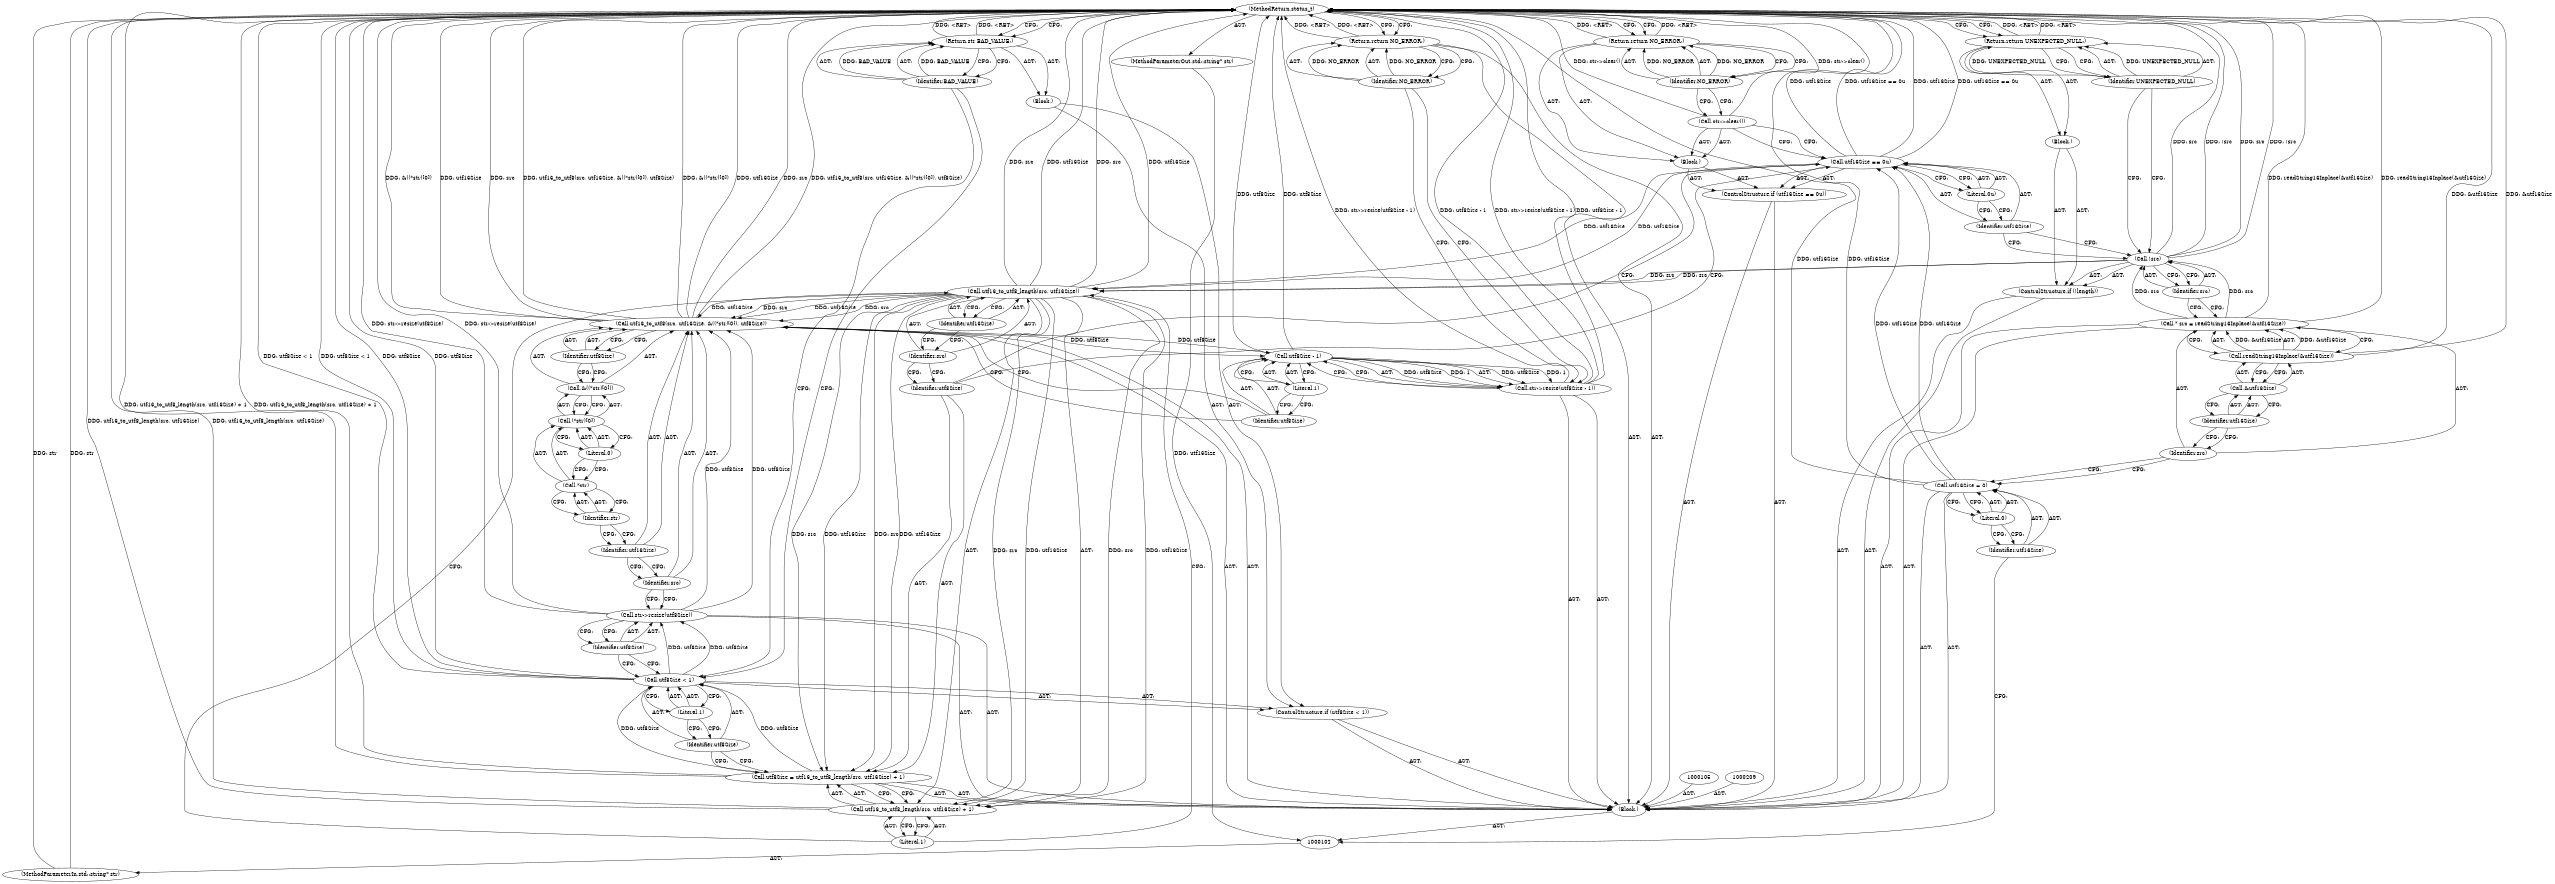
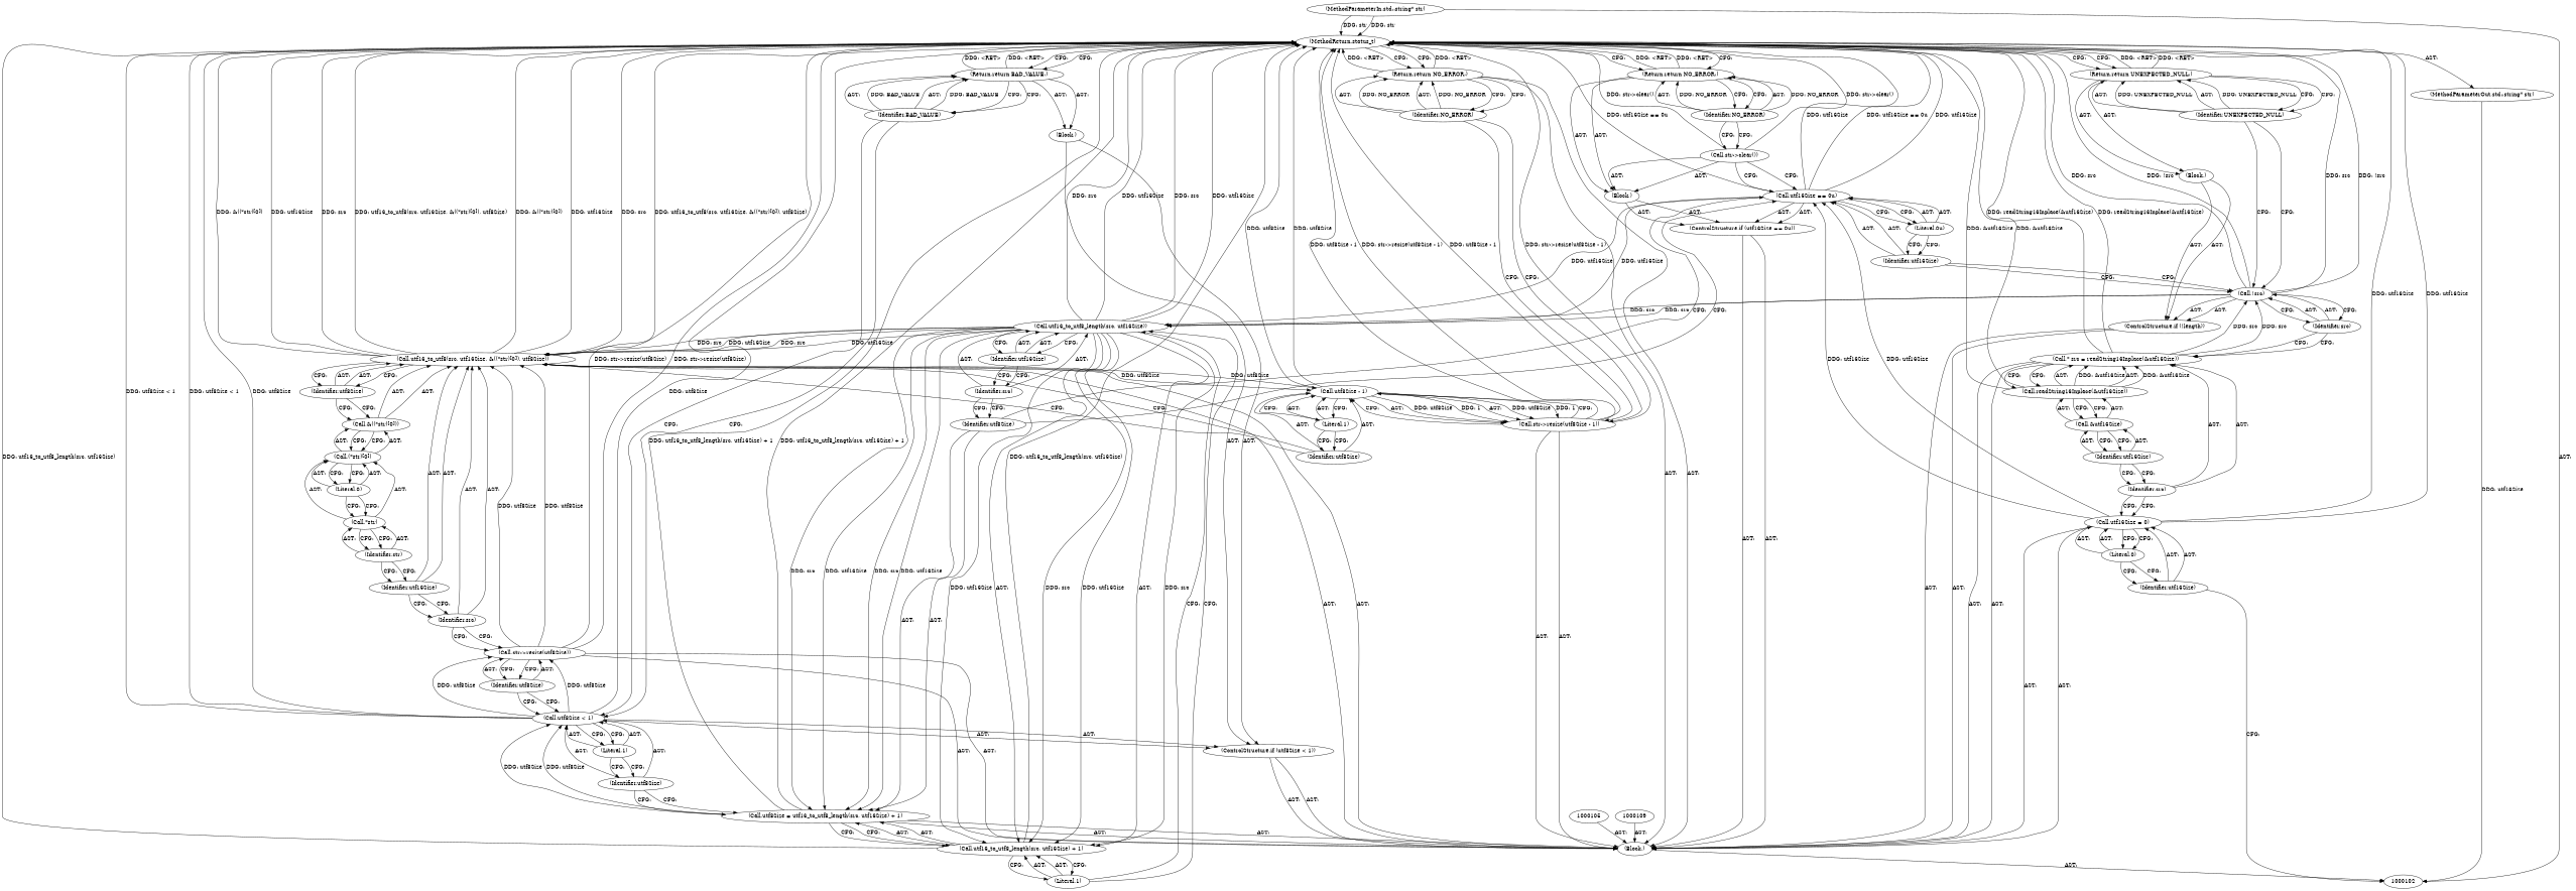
  digraph {
    n1 [label="(MethodReturn,status_t)"]
    n2 [label="(Return,return NO_ERROR;)"]
-   n3 [label="(Return,str BAD_VALUE;)"]
+   n3 [label="(Return,return BAD_VALUE;)"]
    n4 [label="(Return,return NO_ERROR;)"]
    n5 [label="(Return,return UNEXPECTED_NULL;)"]
    n6 [label="(MethodParameterOut,std::string* str)"]
    n7 [label="(Identifier,NO_ERROR)"]
    n8 [label="(Block,)"]
    n9 [label="(Block,)"]
    n10 [label="(Identifier,BAD_VALUE)"]
    n11 [label="(Block,)"]
    n12 [label="(Identifier,NO_ERROR)"]
    n13 [label="(Block,)"]
    n14 [label="(Identifier,UNEXPECTED_NULL)"]
    n15 [label="(MethodParameterIn,std::string* str)"]
    1000102
    n17 [label="(Call,str->clear())"]
    n18 [label="(Call,utf16Size == 0u)"]
    n19 [label="(ControlStructure,if (utf16Size == 0u))"]
    n20 [label="(Call,utf8Size = utf16_to_utf8_length(src, utf16Size) + 1)"]
    n21 [label="(Call,utf16_to_utf8_length(src, utf16Size) + 1)"]
    n22 [label="(Call,utf8Size < 1)"]
    n23 [label="(Literal,1)"]
    n24 [label="(Literal,1)"]
    n25 [label="(ControlStructure,if (utf8Size < 1))"]
    n26 [label="(Call,str->resize(utf8Size))"]
    n27 [label="(Identifier,utf8Size)"]
    n28 [label="(Call,utf16_to_utf8_length(src, utf16Size))"]
    n29 [label="(Literal,0u)"]
    n30 [label="(Identifier,utf16Size)"]
    n31 [label="(Call,utf16_to_utf8(src, utf16Size, &((*str)[0]), utf8Size))"]
    n32 [label="(Identifier,src)"]
    n33 [label="(Identifier,utf8Size)"]
    n34 [label="(Call,utf8Size - 1)"]
    n35 [label="(Identifier,utf8Size)"]
    n36 [label="(Identifier,utf8Size)"]
    n37 [label="(Literal,0)"]
    n38 [label="(Call,utf16Size = 0)"]
    n39 [label="(Identifier,utf16Size)"]
    n40 [label="(Identifier,src)"]
    n41 [label="(Identifier,utf16Size)"]
    n42 [label="(Call,&((*str)[0]))"]
    n43 [label="(Call,(*str)[0])"]
    n44 [label="(Literal,0)"]
    n45 [label="(Call,*str)"]
    n46 [label="(Identifier,str)"]
    n47 [label="(Literal,1)"]
    n48 [label="(Call,str->resize(utf8Size - 1))"]
    n49 [label="(Identifier,utf8Size)"]
    n50 [label="(Call,* src = readString16Inplace(&utf16Size))"]
    n51 [label="(Call,readString16Inplace(&utf16Size))"]
    n52 [label="(Call,!src)"]
    n53 [label="(Call,&utf16Size)"]
    n54 [label="(ControlStructure,if (!length))"]
    n55 [label="(Identifier,src)"]
    n56 [label="(Identifier,src)"]
    n57 [label="(Identifier,utf16Size)"]
    n58 [label="(Identifier,utf16Size)"]
    1000105
-   1000109 [label=1000209]
+   1000109
    n1 -> n2 [label="CFG: "]
    n1 -> n2 [label="CFG: "]
    n1 -> n3 [label="CFG: "]
    n1 -> n3 [label="CFG: "]
    n1 -> n4 [label="CFG: "]
    n1 -> n4 [label="CFG: "]
    n1 -> n5 [label="CFG: "]
    n1 -> n5 [label="CFG: "]
    n1 -> n6 [label="AST: "]
    n2 -> n1 [label="DDG: <RET>"]
    n2 -> n1 [label="DDG: <RET>"]
    n2 -> n7 [label="CFG: "]
    n2 -> n7 [label="CFG: "]
    n2 -> n8 [label="AST: "]
    n2 -> n8 [label="AST: "]
    n3 -> n1 [label="DDG: <RET>"]
    n3 -> n1 [label="DDG: <RET>"]
    n3 -> n9 [label="AST: "]
    n3 -> n9 [label="AST: "]
    n3 -> n10 [label="CFG: "]
    n3 -> n10 [label="CFG: "]
    n4 -> n1 [label="DDG: <RET>"]
    n4 -> n1 [label="DDG: <RET>"]
    n4 -> n11 [label="AST: "]
    n4 -> n11 [label="AST: "]
    n4 -> n12 [label="CFG: "]
    n4 -> n12 [label="CFG: "]
    n5 -> n1 [label="DDG: <RET>"]
    n5 -> n1 [label="DDG: <RET>"]
    n5 -> n13 [label="AST: "]
    n5 -> n13 [label="AST: "]
    n5 -> n14 [label="CFG: "]
    n5 -> n14 [label="CFG: "]
    n6 -> 1000102 [label="DDG: utf16Size"]
    n7 -> n2 [label="AST: "]
    n7 -> n2 [label="DDG: NO_ERROR"]
    n7 -> n2 [label="AST: "]
    n7 -> n2 [label="DDG: NO_ERROR"]
    n7 -> n17 [label="CFG: "]
    n7 -> n17 [label="CFG: "]
    n8 -> n19 [label="AST: "]
    n8 -> n19 [label="AST: "]
    n9 -> n25 [label="AST: "]
    n9 -> n25 [label="AST: "]
    n10 -> n3 [label="AST: "]
    n10 -> n3 [label="DDG: BAD_VALUE"]
    n10 -> n3 [label="AST: "]
    n10 -> n3 [label="DDG: BAD_VALUE"]
    n10 -> n22 [label="CFG: "]
    n10 -> n22 [label="CFG: "]
    n11 -> 1000102 [label="AST: "]
    n12 -> n4 [label="AST: "]
    n12 -> n4 [label="DDG: NO_ERROR"]
    n12 -> n4 [label="AST: "]
    n12 -> n4 [label="DDG: NO_ERROR"]
    n12 -> n48 [label="CFG: "]
    n12 -> n48 [label="CFG: "]
    n13 -> n54 [label="AST: "]
    n13 -> n54 [label="AST: "]
    n14 -> n5 [label="AST: "]
    n14 -> n5 [label="DDG: UNEXPECTED_NULL"]
    n14 -> n5 [label="AST: "]
    n14 -> n5 [label="DDG: UNEXPECTED_NULL"]
    n14 -> n52 [label="CFG: "]
    n14 -> n52 [label="CFG: "]
    n15 -> n1 [label="DDG: str"]
    n15 -> n1 [label="DDG: str"]
-   1000102 -> n15 [label="AST: "]
+   n15 -> 1000102 [label="AST: "]
    n17 -> n1 [label="DDG: str->clear()"]
    n17 -> n1 [label="DDG: str->clear()"]
    n17 -> n8 [label="AST: "]
    n17 -> n8 [label="AST: "]
    n17 -> n18 [label="CFG: "]
    n17 -> n18 [label="CFG: "]
    n18 -> n1 [label="DDG: utf16Size == 0u"]
    n18 -> n1 [label="DDG: utf16Size"]
    n18 -> n1 [label="DDG: utf16Size == 0u"]
    n18 -> n1 [label="DDG: utf16Size"]
    n18 -> n19 [label="AST: "]
    n18 -> n19 [label="AST: "]
    n18 -> n28 [label="DDG: utf16Size"]
    n18 -> n28 [label="DDG: utf16Size"]
    n18 -> n29 [label="CFG: "]
    n18 -> n29 [label="CFG: "]
    n19 -> n11 [label="AST: "]
    n19 -> n11 [label="AST: "]
    n20 -> n1 [label="DDG: utf16_to_utf8_length(src, utf16Size) + 1"]
    n20 -> n1 [label="DDG: utf16_to_utf8_length(src, utf16Size) + 1"]
    n20 -> n11 [label="AST: "]
    n20 -> n11 [label="AST: "]
    n20 -> n21 [label="CFG: "]
    n20 -> n21 [label="CFG: "]
    n20 -> n22 [label="DDG: utf8Size"]
    n20 -> n22 [label="DDG: utf8Size"]
    n21 -> n1 [label="DDG: utf16_to_utf8_length(src, utf16Size)"]
    n21 -> n1 [label="DDG: utf16_to_utf8_length(src, utf16Size)"]
    n21 -> n20 [label="AST: "]
    n21 -> n20 [label="AST: "]
    n21 -> n23 [label="CFG: "]
    n21 -> n23 [label="CFG: "]
    n22 -> n1 [label="DDG: utf8Size"]
    n22 -> n1 [label="DDG: utf8Size < 1"]
    n22 -> n1 [label="DDG: utf8Size"]
    n22 -> n1 [label="DDG: utf8Size < 1"]
    n22 -> n24 [label="CFG: "]
    n22 -> n24 [label="CFG: "]
    n22 -> n25 [label="AST: "]
    n22 -> n25 [label="AST: "]
    n22 -> n26 [label="DDG: utf8Size"]
    n22 -> n26 [label="DDG: utf8Size"]
    n23 -> n21 [label="AST: "]
    n23 -> n21 [label="AST: "]
    n23 -> n28 [label="CFG: "]
    n23 -> n28 [label="CFG: "]
    n24 -> n22 [label="AST: "]
    n24 -> n22 [label="AST: "]
    n24 -> n35 [label="CFG: "]
    n24 -> n35 [label="CFG: "]
    n25 -> n11 [label="AST: "]
    n25 -> n11 [label="AST: "]
    n26 -> n1 [label="DDG: str->resize(utf8Size)"]
    n26 -> n1 [label="DDG: str->resize(utf8Size)"]
    n26 -> n11 [label="AST: "]
    n26 -> n11 [label="AST: "]
    n26 -> n31 [label="DDG: utf8Size"]
    n26 -> n31 [label="DDG: utf8Size"]
    n26 -> n36 [label="CFG: "]
    n26 -> n36 [label="CFG: "]
    n27 -> n18 [label="CFG: "]
    n27 -> n18 [label="CFG: "]
    n27 -> n20 [label="AST: "]
    n27 -> n20 [label="AST: "]
    n28 -> n1 [label="DDG: src"]
    n28 -> n1 [label="DDG: utf16Size"]
    n28 -> n1 [label="DDG: src"]
    n28 -> n1 [label="DDG: utf16Size"]
    n28 -> n20 [label="DDG: src"]
    n28 -> n20 [label="DDG: utf16Size"]
    n28 -> n20 [label="DDG: src"]
    n28 -> n20 [label="DDG: utf16Size"]
    n28 -> n21 [label="AST: "]
    n28 -> n21 [label="DDG: src"]
    n28 -> n21 [label="DDG: utf16Size"]
    n28 -> n21 [label="AST: "]
    n28 -> n21 [label="DDG: src"]
    n28 -> n21 [label="DDG: utf16Size"]
    n28 -> n30 [label="CFG: "]
    n28 -> n30 [label="CFG: "]
    n28 -> n31 [label="DDG: src"]
    n28 -> n31 [label="DDG: utf16Size"]
    n28 -> n31 [label="DDG: src"]
    n28 -> n31 [label="DDG: utf16Size"]
    n29 -> n18 [label="AST: "]
    n29 -> n18 [label="AST: "]
    n29 -> n58 [label="CFG: "]
    n29 -> n58 [label="CFG: "]
    n30 -> n28 [label="AST: "]
    n30 -> n28 [label="AST: "]
    n30 -> n32 [label="CFG: "]
    n30 -> n32 [label="CFG: "]
    n31 -> n1 [label="DDG: utf16_to_utf8(src, utf16Size, &((*str)[0]), utf8Size)"]
    n31 -> n1 [label="DDG: &((*str)[0])"]
    n31 -> n1 [label="DDG: utf16Size"]
    n31 -> n1 [label="DDG: src"]
    n31 -> n1 [label="DDG: utf16_to_utf8(src, utf16Size, &((*str)[0]), utf8Size)"]
    n31 -> n1 [label="DDG: &((*str)[0])"]
    n31 -> n1 [label="DDG: utf16Size"]
    n31 -> n1 [label="DDG: src"]
    n31 -> n11 [label="AST: "]
    n31 -> n11 [label="AST: "]
    n31 -> n33 [label="CFG: "]
    n31 -> n33 [label="CFG: "]
    n31 -> n34 [label="DDG: utf8Size"]
    n31 -> n34 [label="DDG: utf8Size"]
    n32 -> n27 [label="CFG: "]
    n32 -> n27 [label="CFG: "]
    n32 -> n28 [label="AST: "]
    n32 -> n28 [label="AST: "]
    n33 -> n31 [label="AST: "]
    n33 -> n31 [label="AST: "]
    n33 -> n42 [label="CFG: "]
    n33 -> n42 [label="CFG: "]
    n34 -> n1 [label="DDG: utf8Size"]
    n34 -> n1 [label="DDG: utf8Size"]
    n34 -> n47 [label="CFG: "]
    n34 -> n47 [label="CFG: "]
    n34 -> n48 [label="AST: "]
    n34 -> n48 [label="DDG: utf8Size"]
    n34 -> n48 [label="DDG: 1"]
    n34 -> n48 [label="AST: "]
    n34 -> n48 [label="DDG: utf8Size"]
    n34 -> n48 [label="DDG: 1"]
    n35 -> n20 [label="CFG: "]
    n35 -> n20 [label="CFG: "]
    n35 -> n22 [label="AST: "]
    n35 -> n22 [label="AST: "]
    n36 -> n22 [label="CFG: "]
    n36 -> n22 [label="CFG: "]
    n36 -> n26 [label="AST: "]
    n36 -> n26 [label="AST: "]
    n37 -> n38 [label="AST: "]
    n37 -> n38 [label="AST: "]
    n37 -> n39 [label="CFG: "]
    n37 -> n39 [label="CFG: "]
    n38 -> n1 [label="DDG: utf16Size"]
    n38 -> n1 [label="DDG: utf16Size"]
    n38 -> n11 [label="AST: "]
    n38 -> n11 [label="AST: "]
    n38 -> n18 [label="DDG: utf16Size"]
    n38 -> n18 [label="DDG: utf16Size"]
    n38 -> n37 [label="CFG: "]
    n38 -> n37 [label="CFG: "]
    n39 -> 1000102 [label="CFG: "]
    n39 -> n38 [label="AST: "]
    n39 -> n38 [label="AST: "]
    n40 -> n26 [label="CFG: "]
    n40 -> n26 [label="CFG: "]
    n40 -> n31 [label="AST: "]
    n40 -> n31 [label="AST: "]
    n41 -> n31 [label="AST: "]
    n41 -> n31 [label="AST: "]
    n41 -> n40 [label="CFG: "]
    n41 -> n40 [label="CFG: "]
    n42 -> n31 [label="AST: "]
    n42 -> n31 [label="AST: "]
    n42 -> n43 [label="CFG: "]
    n42 -> n43 [label="CFG: "]
    n43 -> n42 [label="AST: "]
    n43 -> n42 [label="AST: "]
    n43 -> n44 [label="CFG: "]
    n43 -> n44 [label="CFG: "]
    n44 -> n43 [label="AST: "]
    n44 -> n43 [label="AST: "]
    n44 -> n45 [label="CFG: "]
    n44 -> n45 [label="CFG: "]
    n45 -> n43 [label="AST: "]
    n45 -> n43 [label="AST: "]
    n45 -> n46 [label="CFG: "]
    n45 -> n46 [label="CFG: "]
    n46 -> n41 [label="CFG: "]
    n46 -> n41 [label="CFG: "]
    n46 -> n45 [label="AST: "]
    n46 -> n45 [label="AST: "]
    n47 -> n34 [label="AST: "]
    n47 -> n34 [label="AST: "]
    n47 -> n49 [label="CFG: "]
    n47 -> n49 [label="CFG: "]
    n48 -> n1 [label="DDG: str->resize(utf8Size - 1)"]
    n48 -> n1 [label="DDG: utf8Size - 1"]
    n48 -> n1 [label="DDG: str->resize(utf8Size - 1)"]
    n48 -> n1 [label="DDG: utf8Size - 1"]
    n48 -> n11 [label="AST: "]
    n48 -> n11 [label="AST: "]
    n48 -> n34 [label="CFG: "]
    n48 -> n34 [label="CFG: "]
    n49 -> n31 [label="CFG: "]
    n49 -> n31 [label="CFG: "]
    n49 -> n34 [label="AST: "]
    n49 -> n34 [label="AST: "]
    n50 -> n1 [label="DDG: readString16Inplace(&utf16Size)"]
    n50 -> n1 [label="DDG: readString16Inplace(&utf16Size)"]
    n50 -> n11 [label="AST: "]
    n50 -> n11 [label="AST: "]
    n50 -> n51 [label="CFG: "]
    n50 -> n51 [label="CFG: "]
    n50 -> n52 [label="DDG: src"]
    n50 -> n52 [label="DDG: src"]
    n51 -> n1 [label="DDG: &utf16Size"]
    n51 -> n1 [label="DDG: &utf16Size"]
    n51 -> n50 [label="AST: "]
    n51 -> n50 [label="DDG: &utf16Size"]
    n51 -> n50 [label="AST: "]
    n51 -> n50 [label="DDG: &utf16Size"]
    n51 -> n53 [label="CFG: "]
    n51 -> n53 [label="CFG: "]
    n52 -> n1 [label="DDG: src"]
    n52 -> n1 [label="DDG: !src"]
    n52 -> n1 [label="DDG: src"]
    n52 -> n1 [label="DDG: !src"]
    n52 -> n28 [label="DDG: src"]
    n52 -> n28 [label="DDG: src"]
    n52 -> n54 [label="AST: "]
    n52 -> n54 [label="AST: "]
    n52 -> n55 [label="CFG: "]
    n52 -> n55 [label="CFG: "]
    n53 -> n51 [label="AST: "]
    n53 -> n51 [label="AST: "]
    n53 -> n57 [label="CFG: "]
    n53 -> n57 [label="CFG: "]
    n54 -> n11 [label="AST: "]
    n54 -> n11 [label="AST: "]
    n55 -> n50 [label="CFG: "]
    n55 -> n50 [label="CFG: "]
    n55 -> n52 [label="AST: "]
    n55 -> n52 [label="AST: "]
    n56 -> n38 [label="CFG: "]
    n56 -> n38 [label="CFG: "]
    n56 -> n50 [label="AST: "]
    n56 -> n50 [label="AST: "]
    n57 -> n53 [label="AST: "]
    n57 -> n53 [label="AST: "]
    n57 -> n56 [label="CFG: "]
    n57 -> n56 [label="CFG: "]
    n58 -> n18 [label="AST: "]
    n58 -> n18 [label="AST: "]
    n58 -> n52 [label="CFG: "]
    n58 -> n52 [label="CFG: "]
    1000105 -> n11 [label="AST: "]
    1000109 -> n11 [label="AST: "]
  }
